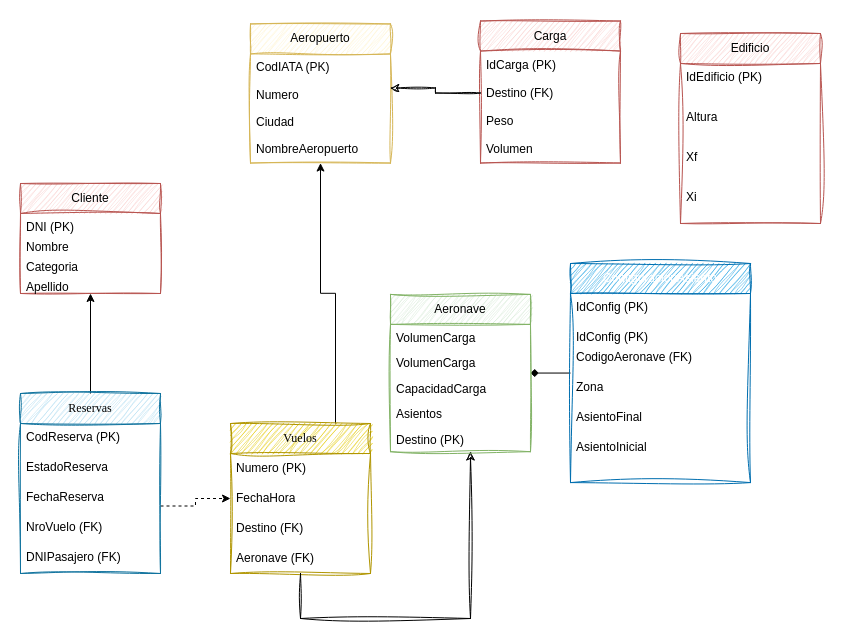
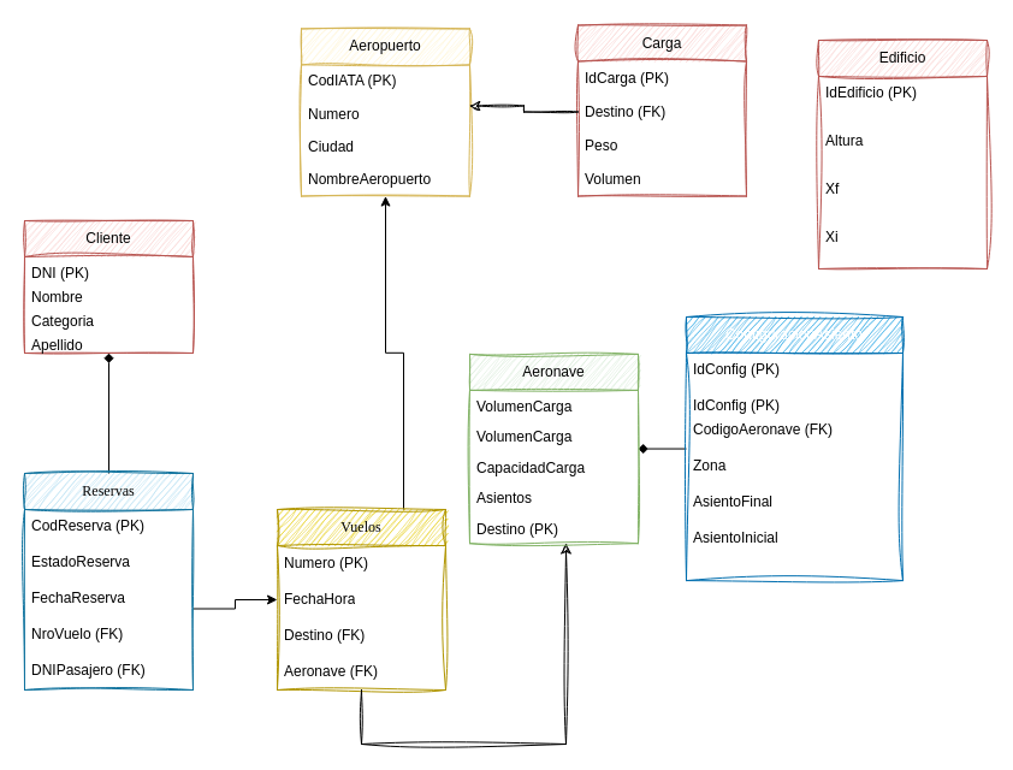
  <mxCell id="0" />
  <mxCell id="1" parent="0" />
  <mxCell id="2" style="edgeStyle=orthogonalEdgeStyle;rounded=0;orthogonalLoop=1;jettySize=auto;html=1;strokeColor=#000000;exitX=0.75;exitY=0;exitDx=0;exitDy=0;" parent="1" source="6" target="32" edge="1"><mxGeometry relative="1" as="geometry" /></mxCell>
- <mxCell id="3" style="edgeStyle=orthogonalEdgeStyle;rounded=0;orthogonalLoop=1;jettySize=auto;html=1;strokeColor=#000000;exitX=0.5;exitY=0;exitDx=0;exitDy=0;" parent="1" source="12" target="22" edge="1"><mxGeometry relative="1" as="geometry" /></mxCell>
- <mxCell id="4" style="edgeStyle=orthogonalEdgeStyle;rounded=0;orthogonalLoop=1;jettySize=auto;html=1;strokeColor=#000000;entryX=0;entryY=0.5;entryDx=0;entryDy=0;exitX=1;exitY=0.75;exitDx=0;exitDy=0;dashed=1;" parent="1" source="15" target="8" edge="1"><mxGeometry relative="1" as="geometry" /></mxCell>
+ <mxCell id="3" style="edgeStyle=orthogonalEdgeStyle;rounded=0;orthogonalLoop=1;jettySize=auto;html=1;strokeColor=#000000;exitX=0.5;exitY=0;exitDx=0;exitDy=0;endArrow=diamond;" parent="1" source="12" target="22" edge="1"><mxGeometry relative="1" as="geometry" /></mxCell>
+ <mxCell id="4" style="edgeStyle=orthogonalEdgeStyle;rounded=0;orthogonalLoop=1;jettySize=auto;html=1;strokeColor=#000000;entryX=0;entryY=0.5;entryDx=0;entryDy=0;exitX=1;exitY=0.75;exitDx=0;exitDy=0;" parent="1" source="15" target="8" edge="1"><mxGeometry relative="1" as="geometry" /></mxCell>
  <mxCell id="5" style="edgeStyle=orthogonalEdgeStyle;rounded=0;orthogonalLoop=1;jettySize=auto;html=1;strokeColor=#000000;endArrow=diamond;" parent="1" source="38" target="46" edge="1"><mxGeometry relative="1" as="geometry"><mxPoint x="690" y="558" as="sourcePoint" /><Array as="points"><mxPoint x="620" y="463" /><mxPoint x="650" y="463" /><mxPoint x="650" y="114" /></Array></mxGeometry></mxCell>
  <mxCell id="6" value="Vuelos" style="swimlane;fontStyle=0;childLayout=stackLayout;horizontal=1;startSize=30;horizontalStack=0;resizeParent=1;resizeParentMax=0;resizeLast=0;collapsible=1;marginBottom=0;whiteSpace=wrap;html=1;sketch=1;hachureGap=4;jiggle=2;curveFitting=1;fontFamily=Architects Daughter;fontSource=https%3A%2F%2Ffonts.googleapis.com%2Fcss%3Ffamily%3DArchitects%2BDaughter;fillColor=#e3c800;strokeColor=#B09500;fontColor=#000000;" parent="1" vertex="1"><mxGeometry x="230" y="423" width="140" height="150" as="geometry" /></mxCell>
  <mxCell id="7" value="&lt;span style=&quot;font-family: Helvetica; text-wrap-mode: nowrap;&quot;&gt;Numero (PK)&lt;/span&gt;" style="text;strokeColor=none;fillColor=none;align=left;verticalAlign=middle;spacingLeft=4;spacingRight=4;overflow=hidden;points=[[0,0.5],[1,0.5]];portConstraint=eastwest;rotatable=0;whiteSpace=wrap;html=1;fontFamily=Architects Daughter;fontSource=https%3A%2F%2Ffonts.googleapis.com%2Fcss%3Ffamily%3DArchitects%2BDaughter;" parent="6" vertex="1"><mxGeometry y="30" width="140" height="30" as="geometry" /></mxCell>
  <mxCell id="8" value="&lt;span style=&quot;font-family: Helvetica; text-wrap-mode: nowrap;&quot;&gt;FechaHora&lt;/span&gt;" style="text;strokeColor=none;fillColor=none;align=left;verticalAlign=middle;spacingLeft=4;spacingRight=4;overflow=hidden;points=[[0,0.5],[1,0.5]];portConstraint=eastwest;rotatable=0;whiteSpace=wrap;html=1;fontFamily=Architects Daughter;fontSource=https%3A%2F%2Ffonts.googleapis.com%2Fcss%3Ffamily%3DArchitects%2BDaughter;" parent="6" vertex="1"><mxGeometry y="60" width="140" height="30" as="geometry" /></mxCell>
  <mxCell id="9" value="&lt;span style=&quot;font-family: Helvetica; text-wrap-mode: nowrap;&quot;&gt;Destino (FK)&lt;/span&gt;" style="text;strokeColor=none;fillColor=none;align=left;verticalAlign=middle;spacingLeft=4;spacingRight=4;overflow=hidden;points=[[0,0.5],[1,0.5]];portConstraint=eastwest;rotatable=0;whiteSpace=wrap;html=1;fontFamily=Architects Daughter;fontSource=https%3A%2F%2Ffonts.googleapis.com%2Fcss%3Ffamily%3DArchitects%2BDaughter;" parent="6" vertex="1"><mxGeometry y="90" width="140" height="30" as="geometry" /></mxCell>
  <mxCell id="10" value="&lt;span style=&quot;font-family: Helvetica; text-wrap-mode: nowrap;&quot;&gt;Aeronave (FK)&lt;/span&gt;" style="text;strokeColor=none;fillColor=none;align=left;verticalAlign=middle;spacingLeft=4;spacingRight=4;overflow=hidden;points=[[0,0.5],[1,0.5]];portConstraint=eastwest;rotatable=0;whiteSpace=wrap;html=1;fontFamily=Architects Daughter;fontSource=https%3A%2F%2Ffonts.googleapis.com%2Fcss%3Ffamily%3DArchitects%2BDaughter;" parent="6" vertex="1"><mxGeometry y="120" width="140" height="30" as="geometry" /></mxCell>
  <mxCell id="11" style="edgeStyle=orthogonalEdgeStyle;rounded=0;sketch=1;hachureGap=4;jiggle=2;curveFitting=1;orthogonalLoop=1;jettySize=auto;html=1;fontFamily=Architects Daughter;fontSource=https%3A%2F%2Ffonts.googleapis.com%2Fcss%3Ffamily%3DArchitects%2BDaughter;" parent="1" source="6" target="46" edge="1"><mxGeometry relative="1" as="geometry"><Array as="points"><mxPoint x="470" y="618" /></Array></mxGeometry></mxCell>
  <mxCell id="12" value="Reservas" style="swimlane;fontStyle=0;childLayout=stackLayout;horizontal=1;startSize=30;horizontalStack=0;resizeParent=1;resizeParentMax=0;resizeLast=0;collapsible=1;marginBottom=0;whiteSpace=wrap;html=1;sketch=1;hachureGap=4;jiggle=2;curveFitting=1;fontFamily=Architects Daughter;fontSource=https%3A%2F%2Ffonts.googleapis.com%2Fcss%3Ffamily%3DArchitects%2BDaughter;fillColor=#b1ddf0;strokeColor=#10739e;" vertex="1" parent="1"><mxGeometry x="20" y="393" width="140" height="180" as="geometry" /></mxCell>
  <mxCell id="13" value="CodReserva (PK)" style="text;html=1;strokeColor=none;fillColor=none;align=left;verticalAlign=top;spacingLeft=4;" vertex="1" parent="12"><mxGeometry y="30" width="140" height="30" as="geometry" /></mxCell>
  <mxCell id="14" value="EstadoReserva" style="text;html=1;strokeColor=none;fillColor=none;align=left;verticalAlign=top;spacingLeft=4;" vertex="1" parent="12"><mxGeometry y="60" width="140" height="30" as="geometry" /></mxCell>
  <mxCell id="15" value="FechaReserva" style="text;html=1;strokeColor=none;fillColor=none;align=left;verticalAlign=top;spacingLeft=4;" vertex="1" parent="12"><mxGeometry y="90" width="140" height="30" as="geometry" /></mxCell>
  <mxCell id="16" value="NroVuelo (FK)" style="text;html=1;strokeColor=none;fillColor=none;align=left;verticalAlign=top;spacingLeft=4;" vertex="1" parent="12"><mxGeometry y="120" width="140" height="30" as="geometry" /></mxCell>
  <mxCell id="17" value="DNIPasajero (FK)" style="text;html=1;strokeColor=none;fillColor=none;align=left;verticalAlign=top;spacingLeft=4;" vertex="1" parent="12"><mxGeometry y="150" width="140" height="30" as="geometry" /></mxCell>
  <mxCell id="18" value="&lt;span style=&quot;font-family: Helvetica;&quot;&gt;Cliente&lt;/span&gt;" style="swimlane;fontStyle=0;childLayout=stackLayout;horizontal=1;startSize=30;horizontalStack=0;resizeParent=1;resizeParentMax=0;resizeLast=0;collapsible=1;marginBottom=0;whiteSpace=wrap;html=1;sketch=1;hachureGap=4;jiggle=2;curveFitting=1;fontFamily=Architects Daughter;fontSource=https%3A%2F%2Ffonts.googleapis.com%2Fcss%3Ffamily%3DArchitects%2BDaughter;fillColor=#f8cecc;strokeColor=#b85450;" vertex="1" parent="1"><mxGeometry x="20" y="183" width="140" height="110" as="geometry" /></mxCell>
  <mxCell id="19" value="DNI (PK)" style="text;html=1;strokeColor=none;fillColor=none;align=left;verticalAlign=top;spacingLeft=4;" vertex="1" parent="18"><mxGeometry y="30" width="140" height="20" as="geometry" /></mxCell>
  <mxCell id="20" value="Nombre" style="text;html=1;strokeColor=none;fillColor=none;align=left;verticalAlign=top;spacingLeft=4;" vertex="1" parent="18"><mxGeometry y="50" width="140" height="20" as="geometry" /></mxCell>
  <mxCell id="21" value="Categoria" style="text;html=1;strokeColor=none;fillColor=none;align=left;verticalAlign=top;spacingLeft=4;" vertex="1" parent="18"><mxGeometry y="70" width="140" height="20" as="geometry" /></mxCell>
  <mxCell id="22" value="Apellido" style="text;html=1;strokeColor=none;fillColor=none;align=left;verticalAlign=top;spacingLeft=4;" vertex="1" parent="18"><mxGeometry y="90" width="140" height="20" as="geometry" /></mxCell>
  <mxCell id="23" value="&lt;span style=&quot;font-family: Helvetica;&quot;&gt;Carga&lt;/span&gt;" style="swimlane;fontStyle=0;childLayout=stackLayout;horizontal=1;startSize=30;horizontalStack=0;resizeParent=1;resizeParentMax=0;resizeLast=0;collapsible=1;marginBottom=0;whiteSpace=wrap;html=1;sketch=1;hachureGap=4;jiggle=2;curveFitting=1;fontFamily=Architects Daughter;fontSource=https%3A%2F%2Ffonts.googleapis.com%2Fcss%3Ffamily%3DArchitects%2BDaughter;fillColor=#f8cecc;strokeColor=#b85450;" vertex="1" parent="1"><mxGeometry x="480" y="20.54" width="140" height="142" as="geometry" /></mxCell>
  <mxCell id="24" value="IdCarga (PK)" style="text;html=1;strokeColor=none;fillColor=none;align=left;verticalAlign=top;spacingLeft=4;" parent="23" vertex="1"><mxGeometry y="30" width="140" height="28" as="geometry" /></mxCell>
  <mxCell id="25" value="Destino (FK)" style="text;html=1;strokeColor=none;fillColor=none;align=left;verticalAlign=top;spacingLeft=4;" parent="23" vertex="1"><mxGeometry y="58" width="140" height="28" as="geometry" /></mxCell>
  <mxCell id="26" value="Peso" style="text;html=1;strokeColor=none;fillColor=none;align=left;verticalAlign=top;spacingLeft=4;" parent="23" vertex="1"><mxGeometry y="86" width="140" height="28" as="geometry" /></mxCell>
  <mxCell id="27" value="Volumen" style="text;html=1;strokeColor=none;fillColor=none;align=left;verticalAlign=top;spacingLeft=4;" parent="23" vertex="1"><mxGeometry y="114" width="140" height="28" as="geometry" /></mxCell>
  <mxCell id="28" value="&lt;span style=&quot;font-family: Helvetica;&quot;&gt;Aeropuerto&lt;/span&gt;" style="swimlane;fontStyle=0;childLayout=stackLayout;horizontal=1;startSize=30;horizontalStack=0;resizeParent=1;resizeParentMax=0;resizeLast=0;collapsible=1;marginBottom=0;whiteSpace=wrap;html=1;sketch=1;hachureGap=4;jiggle=2;curveFitting=1;fontFamily=Architects Daughter;fontSource=https%3A%2F%2Ffonts.googleapis.com%2Fcss%3Ffamily%3DArchitects%2BDaughter;fillColor=#fff2cc;strokeColor=#d6b656;" vertex="1" parent="1"><mxGeometry x="250" y="23.45" width="140" height="139.091" as="geometry" /></mxCell>
  <mxCell id="29" value="CodIATA (PK)" style="text;html=1;strokeColor=none;fillColor=none;align=left;verticalAlign=top;spacingLeft=4;" parent="28" vertex="1"><mxGeometry y="30" width="140" height="27.273" as="geometry" /></mxCell>
  <mxCell id="30" value="Numero" style="text;html=1;strokeColor=none;fillColor=none;align=left;verticalAlign=top;spacingLeft=4;" parent="28" vertex="1"><mxGeometry y="57.273" width="140" height="27.273" as="geometry" /></mxCell>
  <mxCell id="31" value="Ciudad" style="text;html=1;strokeColor=none;fillColor=none;align=left;verticalAlign=top;spacingLeft=4;" parent="28" vertex="1"><mxGeometry y="84.545" width="140" height="27.273" as="geometry" /></mxCell>
  <mxCell id="32" value="NombreAeropuerto" style="text;html=1;strokeColor=none;fillColor=none;align=left;verticalAlign=top;spacingLeft=4;" parent="28" vertex="1"><mxGeometry y="111.818" width="140" height="27.273" as="geometry" /></mxCell>
  <mxCell id="33" value="&lt;span style=&quot;font-family: Helvetica;&quot;&gt;Edificio&lt;/span&gt;" style="swimlane;fontStyle=0;childLayout=stackLayout;horizontal=1;startSize=30;horizontalStack=0;resizeParent=1;resizeParentMax=0;resizeLast=0;collapsible=1;marginBottom=0;whiteSpace=wrap;html=1;sketch=1;hachureGap=4;jiggle=2;curveFitting=1;fontFamily=Architects Daughter;fontSource=https%3A%2F%2Ffonts.googleapis.com%2Fcss%3Ffamily%3DArchitects%2BDaughter;fillColor=#f8cecc;strokeColor=#b85450;" vertex="1" parent="1"><mxGeometry x="680" y="33" width="140" height="190" as="geometry" /></mxCell>
  <mxCell id="34" value="IdEdificio (PK)" style="text;html=1;strokeColor=none;fillColor=none;align=left;verticalAlign=top;spacingLeft=4;" parent="33" vertex="1"><mxGeometry y="30" width="140" height="40" as="geometry" /></mxCell>
  <mxCell id="35" value="Altura" style="text;html=1;strokeColor=none;fillColor=none;align=left;verticalAlign=top;spacingLeft=4;" parent="33" vertex="1"><mxGeometry y="70" width="140" height="40" as="geometry" /></mxCell>
  <mxCell id="36" value="Xf" style="text;html=1;strokeColor=none;fillColor=none;align=left;verticalAlign=top;spacingLeft=4;" parent="33" vertex="1"><mxGeometry y="110" width="140" height="40" as="geometry" /></mxCell>
  <mxCell id="37" value="Xi" style="text;html=1;strokeColor=none;fillColor=none;align=left;verticalAlign=top;spacingLeft=4;" parent="33" vertex="1"><mxGeometry y="150" width="140" height="40" as="geometry" /></mxCell>
  <mxCell id="38" value="&lt;span style=&quot;font-family: Helvetica;&quot;&gt;ConfiguracionAsiento&lt;/span&gt;" style="swimlane;fontStyle=0;childLayout=stackLayout;horizontal=1;startSize=30;horizontalStack=0;resizeParent=1;resizeParentMax=0;resizeLast=0;collapsible=1;marginBottom=0;whiteSpace=wrap;html=1;sketch=1;hachureGap=4;jiggle=2;curveFitting=1;fontFamily=Architects Daughter;fontSource=https%3A%2F%2Ffonts.googleapis.com%2Fcss%3Ffamily%3DArchitects%2BDaughter;fillColor=#1ba1e2;strokeColor=#006EAF;fontColor=#ffffff;" vertex="1" parent="1"><mxGeometry x="570" y="263" width="180" height="219.091" as="geometry" /></mxCell>
  <mxCell id="39" value="IdConfig (PK)" style="text;html=1;strokeColor=none;fillColor=none;align=left;verticalAlign=top;spacingLeft=4;" parent="38" vertex="1"><mxGeometry y="30" width="180" height="30" as="geometry" /></mxCell>
  <mxCell id="40" value="IdConfig (PK)" style="text;html=1;strokeColor=none;fillColor=none;align=left;verticalAlign=top;spacingLeft=4;" vertex="1" parent="38"><mxGeometry y="60" width="180" height="20" as="geometry" /></mxCell>
  <mxCell id="41" value="CodigoAeronave (FK)" style="text;html=1;strokeColor=none;fillColor=none;align=left;verticalAlign=top;spacingLeft=4;" parent="38" vertex="1"><mxGeometry y="80" width="180" height="30" as="geometry" /></mxCell>
  <mxCell id="42" value="Zona" style="text;html=1;strokeColor=none;fillColor=none;align=left;verticalAlign=top;spacingLeft=4;" parent="38" vertex="1"><mxGeometry y="110" width="180" height="30" as="geometry" /></mxCell>
  <mxCell id="43" value="AsientoFinal" style="text;html=1;strokeColor=none;fillColor=none;align=left;verticalAlign=top;spacingLeft=4;" parent="38" vertex="1"><mxGeometry y="140" width="180" height="30" as="geometry" /></mxCell>
  <mxCell id="44" value="AsientoInicial" style="text;html=1;strokeColor=none;fillColor=none;align=left;verticalAlign=top;spacingLeft=4;" parent="38" vertex="1"><mxGeometry y="170" width="180" height="49.091" as="geometry" /></mxCell>
  <mxCell id="45" style="edgeStyle=orthogonalEdgeStyle;rounded=0;sketch=1;hachureGap=4;jiggle=2;curveFitting=1;orthogonalLoop=1;jettySize=auto;html=1;entryX=1;entryY=0.25;entryDx=0;entryDy=0;fontFamily=Architects Daughter;fontSource=https%3A%2F%2Ffonts.googleapis.com%2Fcss%3Ffamily%3DArchitects%2BDaughter;" edge="1" parent="1" source="25" target="30"><mxGeometry relative="1" as="geometry" /></mxCell>
  <mxCell id="46" value="&lt;span style=&quot;font-family: Helvetica;&quot;&gt;Aeronave&lt;/span&gt;" style="swimlane;fontStyle=0;childLayout=stackLayout;horizontal=1;startSize=30;horizontalStack=0;resizeParent=1;resizeParentMax=0;resizeLast=0;collapsible=1;marginBottom=0;whiteSpace=wrap;html=1;sketch=1;hachureGap=4;jiggle=2;curveFitting=1;fontFamily=Architects Daughter;fontSource=https%3A%2F%2Ffonts.googleapis.com%2Fcss%3Ffamily%3DArchitects%2BDaughter;fillColor=#d5e8d4;strokeColor=#82b366;" vertex="1" parent="1"><mxGeometry x="390" y="293.91" width="140" height="157.273" as="geometry" /></mxCell>
  <mxCell id="47" value="VolumenCarga" style="text;html=1;strokeColor=none;fillColor=none;align=left;verticalAlign=top;spacingLeft=4;" parent="46" vertex="1"><mxGeometry y="30" width="140" height="25.455" as="geometry" /></mxCell>
  <mxCell id="48" value="VolumenCarga" style="text;html=1;strokeColor=none;fillColor=none;align=left;verticalAlign=top;spacingLeft=4;" vertex="1" parent="46"><mxGeometry y="55.455" width="140" height="25.455" as="geometry" /></mxCell>
  <mxCell id="49" value="CapacidadCarga" style="text;html=1;strokeColor=none;fillColor=none;align=left;verticalAlign=top;spacingLeft=4;" parent="46" vertex="1"><mxGeometry y="80.909" width="140" height="25.455" as="geometry" /></mxCell>
  <mxCell id="50" value="Asientos" style="text;html=1;strokeColor=none;fillColor=none;align=left;verticalAlign=top;spacingLeft=4;" parent="46" vertex="1"><mxGeometry y="106.364" width="140" height="25.455" as="geometry" /></mxCell>
  <mxCell id="51" value="Destino (PK)" style="text;html=1;strokeColor=none;fillColor=none;align=left;verticalAlign=top;spacingLeft=4;" parent="46" vertex="1"><mxGeometry y="131.818" width="140" height="25.455" as="geometry" /></mxCell>
